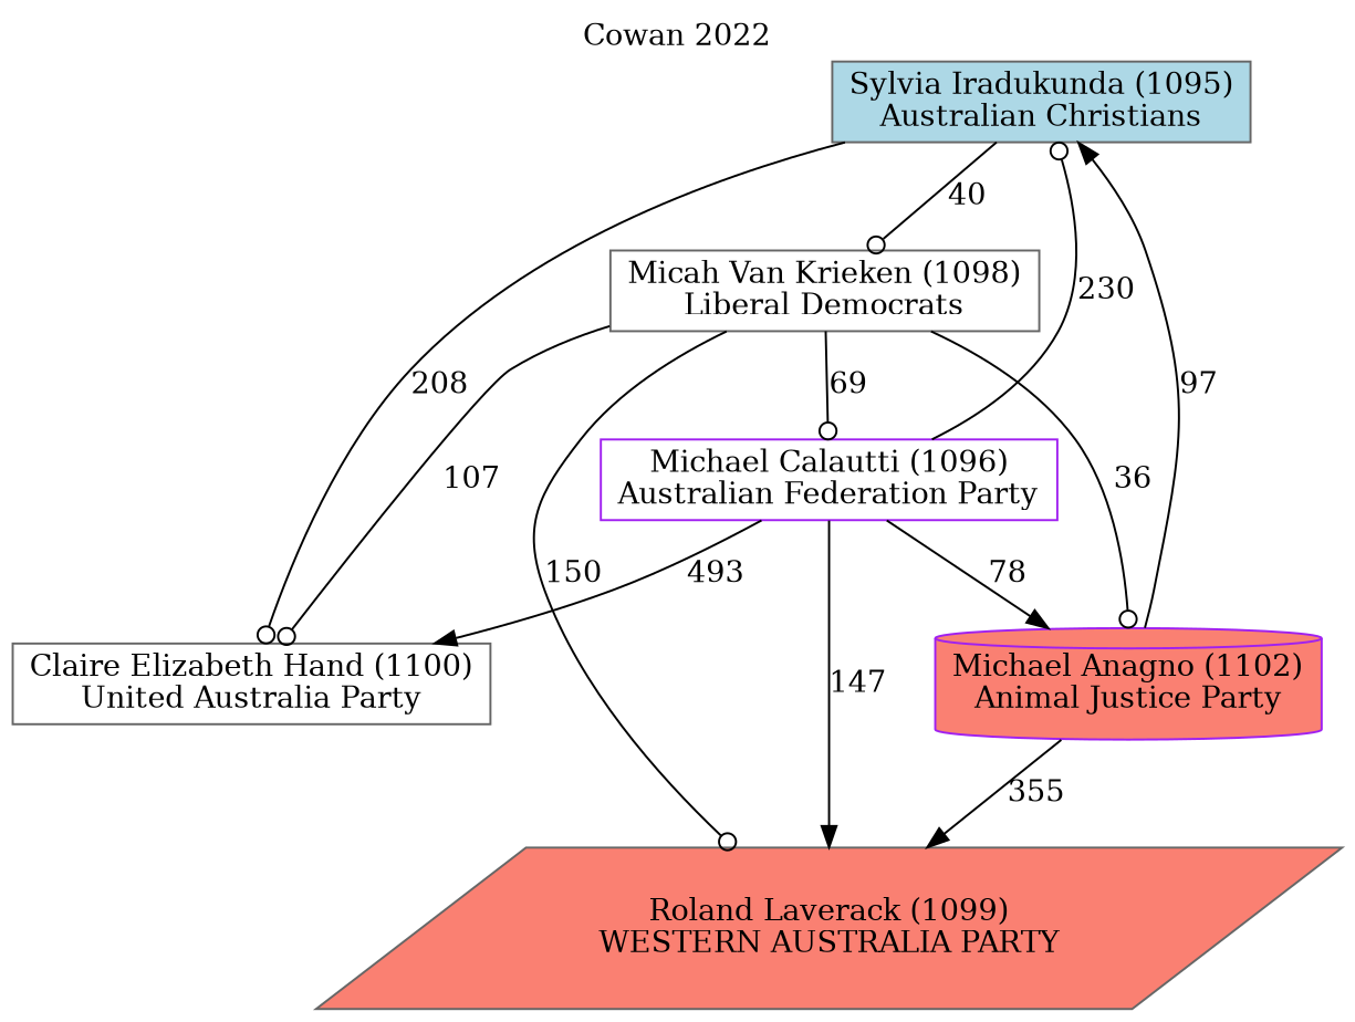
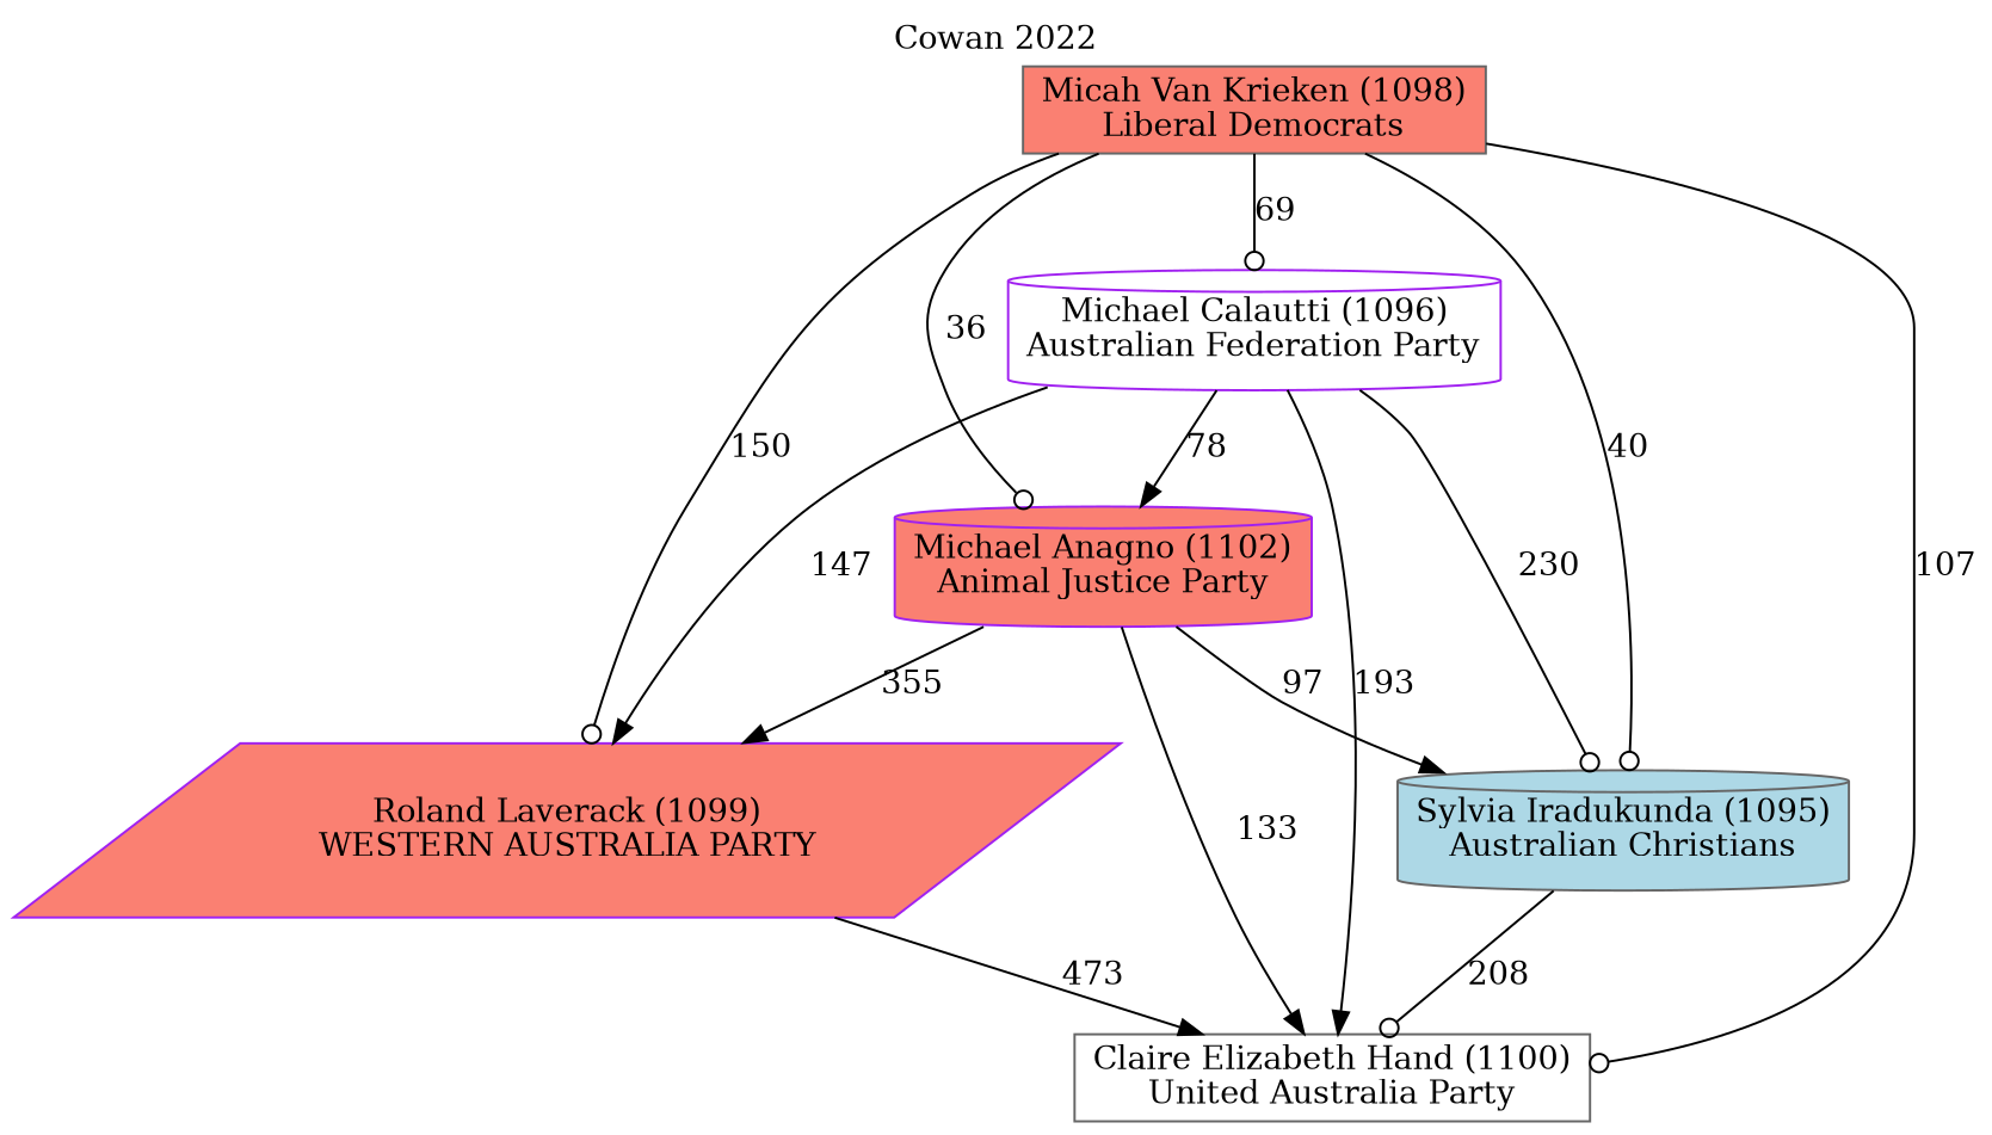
  digraph {
    label="Cowan 2022"
    labelloc=t
    mclimit=10
    node [color=gray40 fillcolor=salmon shape=box style=filled]
    edge [arrowhead=normal]
    n1 [fillcolor=white label="Claire Elizabeth Hand (1100)\nUnited Australia Party"]
-   n2 [label="Roland Laverack (1099)\nWESTERN AUSTRALIA PARTY" shape=parallelogram]
-   n3 [fillcolor=lightblue label="Sylvia Iradukunda (1095)\nAustralian Christians"]
+   n2 [color=purple label="Roland Laverack (1099)\nWESTERN AUSTRALIA PARTY" shape=parallelogram]
+   n3 [fillcolor=lightblue label="Sylvia Iradukunda (1095)\nAustralian Christians" shape=cylinder]
    n4 [color=purple label="Michael Anagno (1102)\nAnimal Justice Party" shape=cylinder]
-   n5 [color=purple fillcolor=white label="Michael Calautti (1096)\nAustralian Federation Party"]
-   n6 [fillcolor=white label="Micah Van Krieken (1098)\nLiberal Democrats"]
+   n5 [color=purple fillcolor=white label="Michael Calautti (1096)\nAustralian Federation Party" shape=cylinder]
+   n6 [label="Micah Van Krieken (1098)\nLiberal Democrats"]
+   n2 -> n1 [label=473]
    n3 -> n1 [arrowhead=odot label=208]
+   n4 -> n1 [label=133]
    n4 -> n2 [label=355]
    n4 -> n3 [label=97]
-   n5 -> n1 [label=493]
+   n5 -> n1 [label=193]
    n5 -> n2 [label=147]
    n5 -> n3 [arrowhead=odot label=230]
    n5 -> n4 [label=78]
    n6 -> n1 [arrowhead=odot label=107]
    n6 -> n2 [arrowhead=odot label=150]
-   n3 -> n6 [arrowhead=odot label=40]
+   n6 -> n3 [arrowhead=odot label=40]
    n6 -> n4 [arrowhead=odot label=36]
    n6 -> n5 [arrowhead=odot label=69]
  }
